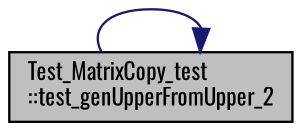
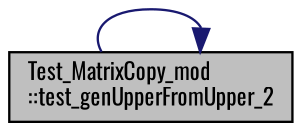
  digraph {
    rankdir=LR
    fontname=Oswald
-   n1 [color=black fillcolor=grey75 fontcolor=black fontname=Oswald fontsize=10 height=0.2 label="Test_MatrixCopy_test\l::test_genUpperFromUpper_2" shape=record style=filled width=0.4]
+   n1 [color=black fillcolor=grey75 fontcolor=black fontname=Oswald fontsize=10 height=0.2 label="Test_MatrixCopy_mod\l::test_genUpperFromUpper_2" shape=record style=filled width=0.4]
    n1 -> n1 [color=midnightblue fontname=Oswald fontsize=10 labelfontname=Helvetica labelfontsize=10 style=solid]
  }
